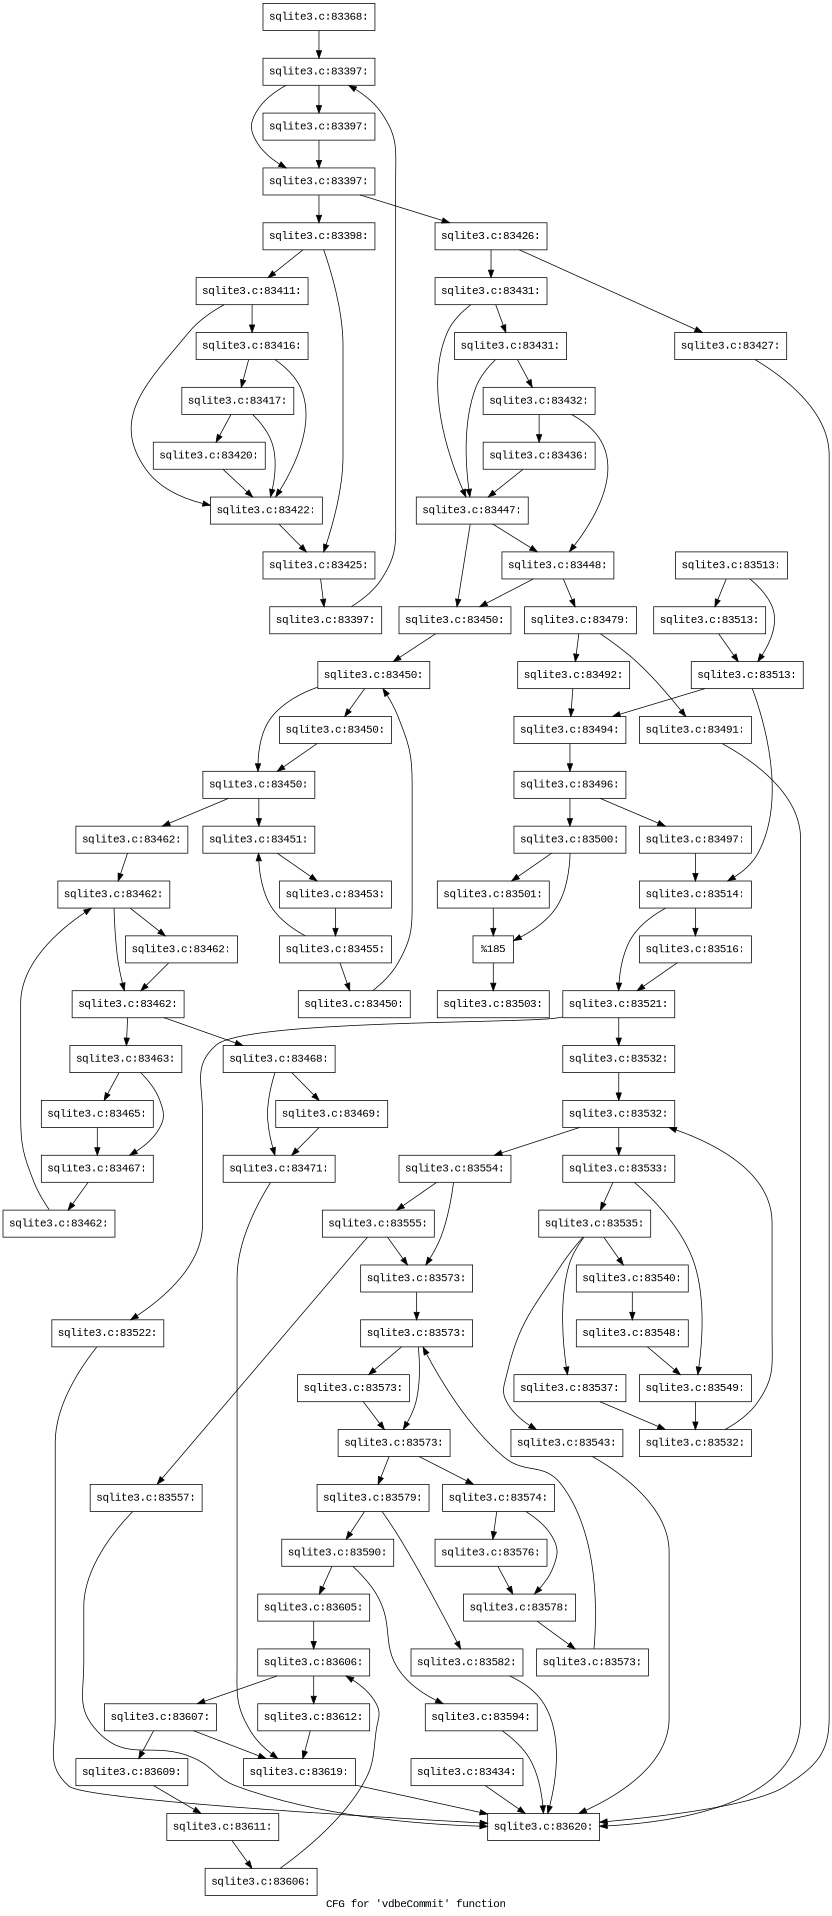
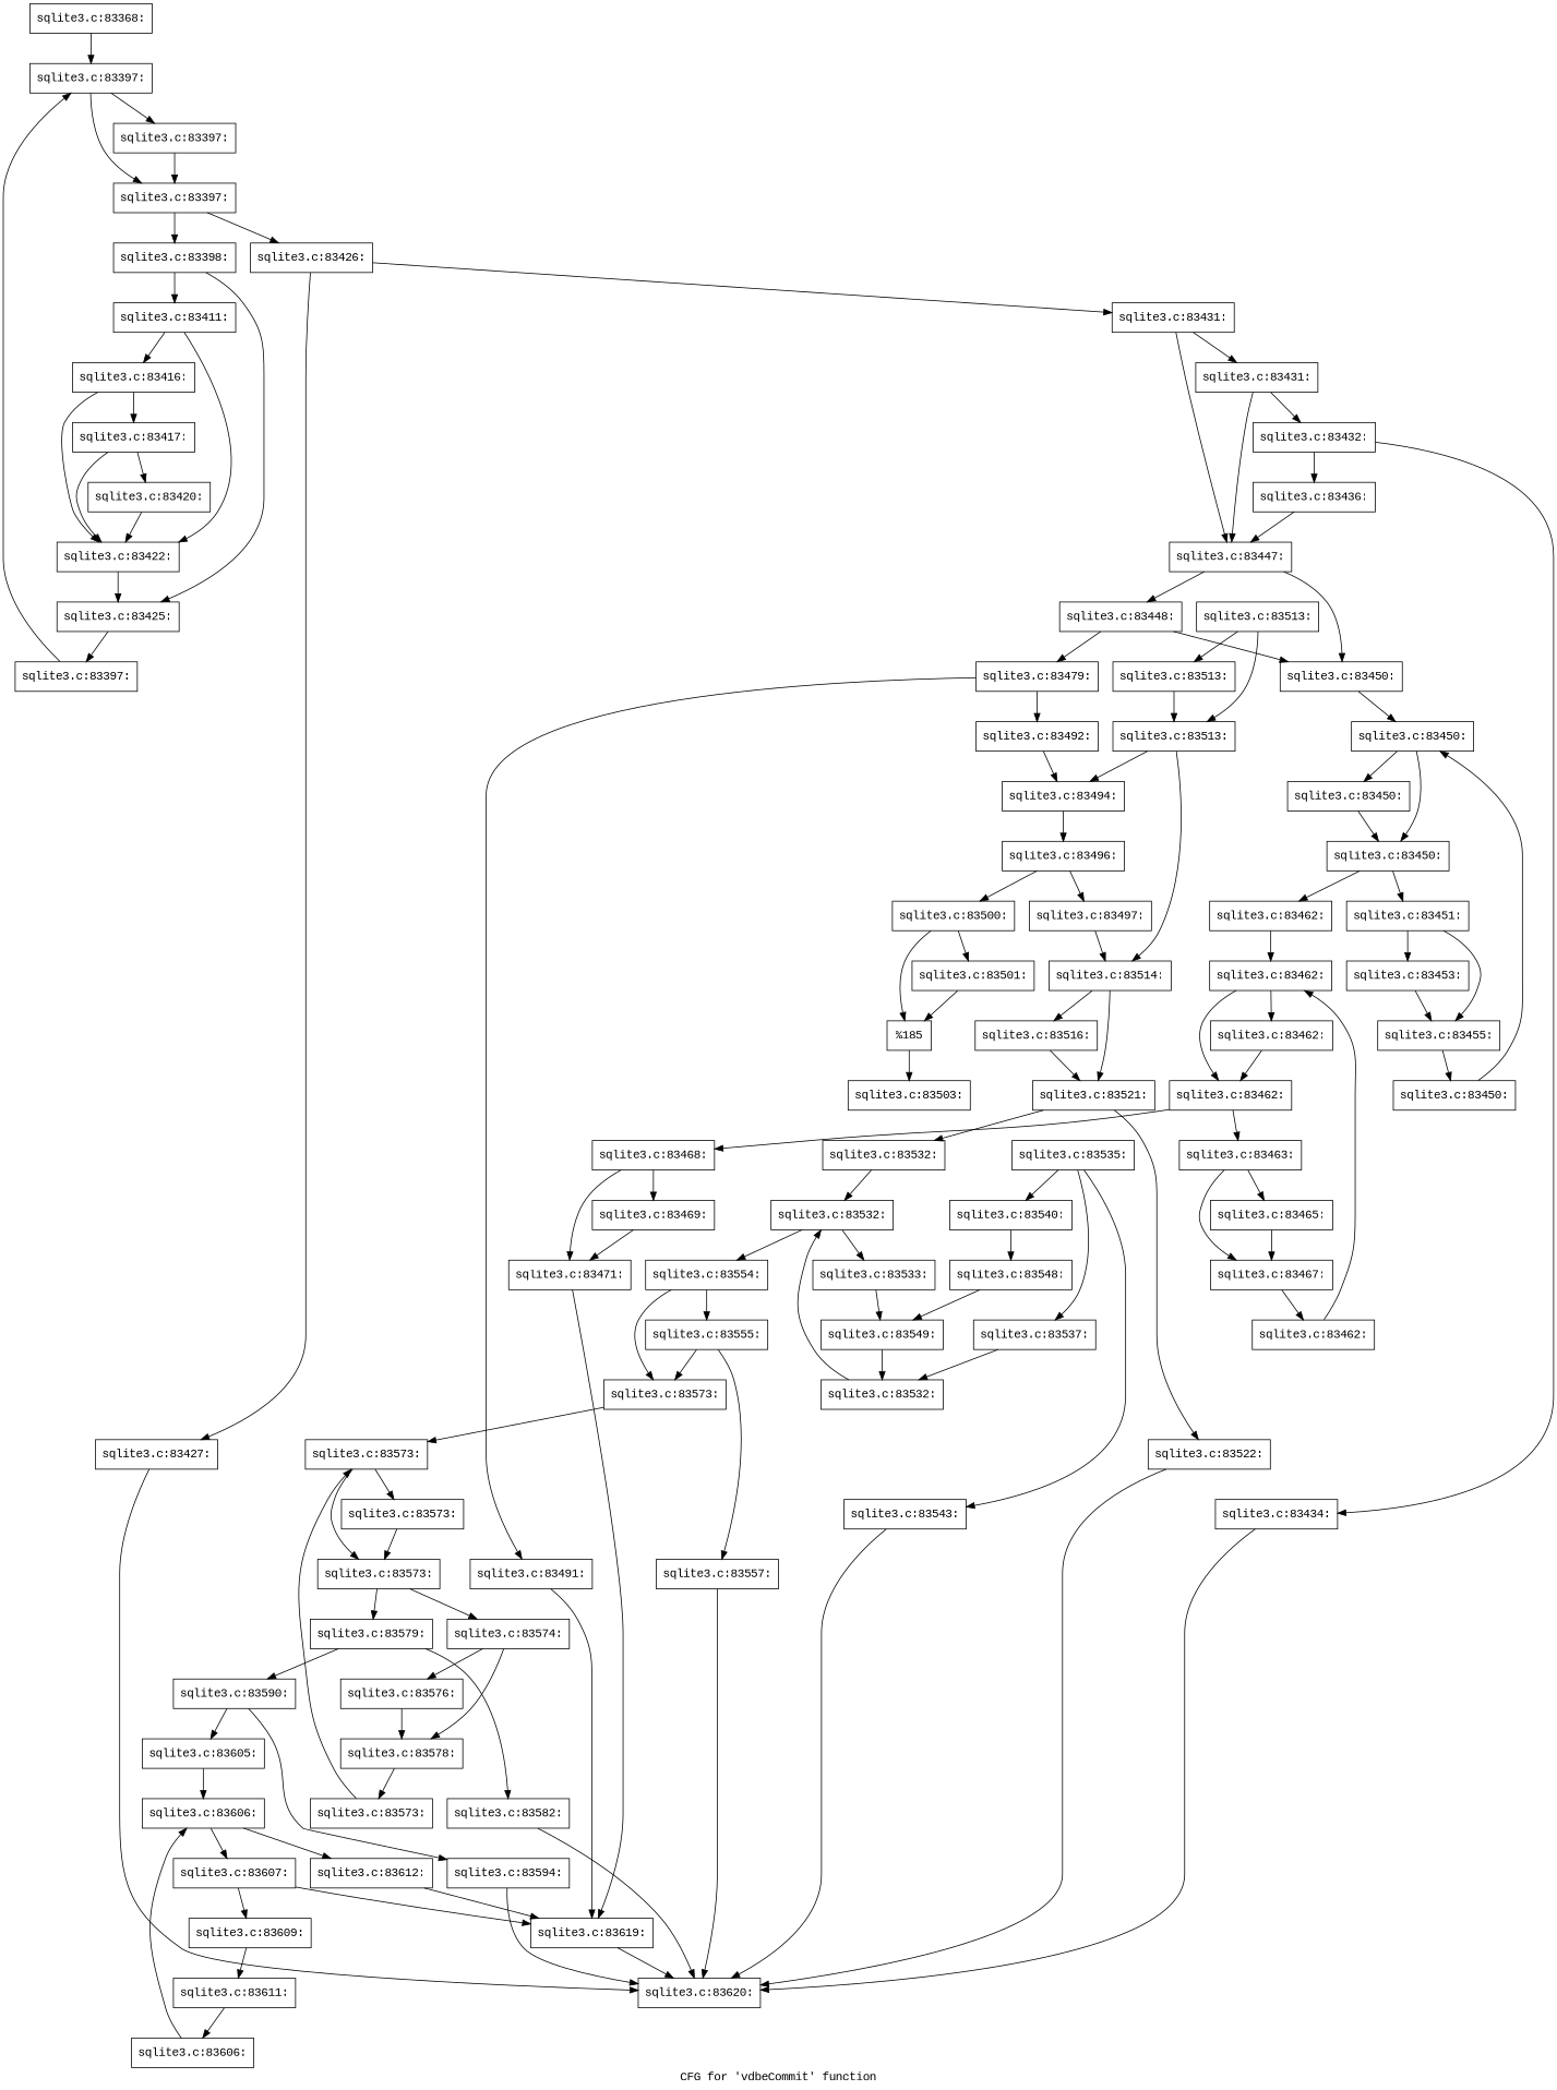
  digraph {
    fontname="Liberation Mono"
    label="CFG for 'vdbeCommit' function"
    node [fontname="Liberation Mono" shape=record]
    edge [fontname="Liberation Mono"]
    n1 [label="{sqlite3.c:83368:}"]
    n2 [label="{sqlite3.c:83397:}"]
    n3 [label="{sqlite3.c:83397:}"]
    n4 [label="{sqlite3.c:83397:}"]
    n5 [label="{sqlite3.c:83398:}"]
    n6 [label="{sqlite3.c:83426:}"]
    n7 [label="{sqlite3.c:83411:}"]
    n8 [label="{sqlite3.c:83425:}"]
    n9 [label="{sqlite3.c:83427:}"]
    n10 [label="{sqlite3.c:83431:}"]
    n11 [label="{sqlite3.c:83416:}"]
    n12 [label="{sqlite3.c:83422:}"]
    n13 [label="{sqlite3.c:83397:}"]
    n14 [label="{sqlite3.c:83620:}"]
    n15 [label="{sqlite3.c:83431:}"]
    n16 [label="{sqlite3.c:83447:}"]
    n17 [label="{sqlite3.c:83417:}"]
    n18 [label="{sqlite3.c:83420:}"]
    n19 [label="{sqlite3.c:83432:}"]
    n20 [label="{sqlite3.c:83450:}"]
    n21 [label="{sqlite3.c:83448:}"]
    n22 [label="{sqlite3.c:83434:}"]
    n23 [label="{sqlite3.c:83436:}"]
    n24 [label="{sqlite3.c:83450:}"]
    n25 [label="{sqlite3.c:83479:}"]
    n26 [label="{sqlite3.c:83450:}"]
    n27 [label="{sqlite3.c:83450:}"]
    n28 [label="{sqlite3.c:83491:}"]
    n29 [label="{sqlite3.c:83492:}"]
    n30 [label="{sqlite3.c:83494:}"]
    n31 [label="{sqlite3.c:83451:}"]
    n32 [label="{sqlite3.c:83462:}"]
    n33 [label="{sqlite3.c:83453:}"]
    n34 [label="{sqlite3.c:83455:}"]
    n35 [label="{sqlite3.c:83462:}"]
    n36 [label="{sqlite3.c:83450:}"]
    n37 [label="{sqlite3.c:83462:}"]
    n38 [label="{sqlite3.c:83462:}"]
    n39 [label="{sqlite3.c:83463:}"]
    n40 [label="{sqlite3.c:83468:}"]
    n41 [label="{sqlite3.c:83465:}"]
    n42 [label="{sqlite3.c:83467:}"]
    n43 [label="{sqlite3.c:83469:}"]
    n44 [label="{sqlite3.c:83471:}"]
    n45 [label="{sqlite3.c:83462:}"]
    n46 [label="{sqlite3.c:83619:}"]
    n47 [label="{sqlite3.c:83496:}"]
    n48 [label="{sqlite3.c:83497:}"]
    n49 [label="{sqlite3.c:83500:}"]
    n50 [label="{sqlite3.c:83514:}"]
    n51 [label="{sqlite3.c:83501:}"]
    n52 [label="{%185}"]
    n53 [label="{sqlite3.c:83513:}"]
    n54 [label="{sqlite3.c:83513:}"]
    n55 [label="{sqlite3.c:83513:}"]
    n56 [label="{sqlite3.c:83516:}"]
    n57 [label="{sqlite3.c:83521:}"]
    n58 [label="{sqlite3.c:83503:}"]
    n59 [label="{sqlite3.c:83522:}"]
    n60 [label="{sqlite3.c:83532:}"]
    n61 [label="{sqlite3.c:83532:}"]
    n62 [label="{sqlite3.c:83533:}"]
    n63 [label="{sqlite3.c:83554:}"]
    n64 [label="{sqlite3.c:83535:}"]
    n65 [label="{sqlite3.c:83549:}"]
    n66 [label="{sqlite3.c:83555:}"]
    n67 [label="{sqlite3.c:83573:}"]
    n68 [label="{sqlite3.c:83537:}"]
    n69 [label="{sqlite3.c:83540:}"]
    n70 [label="{sqlite3.c:83543:}"]
    n71 [label="{sqlite3.c:83532:}"]
    n72 [label="{sqlite3.c:83557:}"]
    n73 [label="{sqlite3.c:83573:}"]
    n74 [label="{sqlite3.c:83548:}"]
    n75 [label="{sqlite3.c:83573:}"]
    n76 [label="{sqlite3.c:83573:}"]
    n77 [label="{sqlite3.c:83574:}"]
    n78 [label="{sqlite3.c:83579:}"]
    n79 [label="{sqlite3.c:83576:}"]
    n80 [label="{sqlite3.c:83578:}"]
    n81 [label="{sqlite3.c:83582:}"]
    n82 [label="{sqlite3.c:83590:}"]
    n83 [label="{sqlite3.c:83573:}"]
    n84 [label="{sqlite3.c:83594:}"]
    n85 [label="{sqlite3.c:83605:}"]
    n86 [label="{sqlite3.c:83606:}"]
    n87 [label="{sqlite3.c:83607:}"]
    n88 [label="{sqlite3.c:83612:}"]
    n89 [label="{sqlite3.c:83609:}"]
    n90 [label="{sqlite3.c:83611:}"]
    n91 [label="{sqlite3.c:83606:}"]
    n1 -> n2
    n2 -> n3
    n2 -> n4
    n3 -> n4
    n4 -> n5
    n4 -> n6
    n5 -> n7
    n5 -> n8
    n6 -> n9
    n6 -> n10
    n7 -> n11
    n7 -> n12
    n8 -> n13
    n9 -> n14
    n10 -> n15
    n10 -> n16
    n11 -> n12
    n11 -> n17
    n12 -> n8
    n13 -> n2
    n15 -> n16
    n15 -> n19
    n16 -> n20
    n16 -> n21
    n17 -> n12
    n17 -> n18
    n18 -> n12
-   n19 -> n21
+   n19 -> n22
    n19 -> n23
    n20 -> n24
    n21 -> n20
    n21 -> n25
    n22 -> n14
    n23 -> n16
    n24 -> n26
    n24 -> n27
    n25 -> n28
    n25 -> n29
    n26 -> n27
    n27 -> n31
    n27 -> n32
-   n28 -> n14
+   n28 -> n46
    n29 -> n30
    n30 -> n47
    n31 -> n33
-   n34 -> n31
+   n31 -> n34
    n32 -> n35
    n33 -> n34
    n34 -> n36
    n35 -> n37
    n35 -> n38
    n36 -> n24
    n37 -> n38
    n38 -> n39
    n38 -> n40
    n39 -> n41
    n39 -> n42
    n40 -> n43
    n40 -> n44
    n41 -> n42
    n42 -> n45
    n43 -> n44
    n44 -> n46
    n45 -> n35
    n46 -> n14
    n47 -> n48
    n47 -> n49
    n48 -> n50
    n49 -> n51
    n49 -> n52
    n50 -> n56
    n50 -> n57
    n51 -> n52
    n52 -> n58
    n53 -> n54
    n53 -> n55
    n54 -> n55
    n55 -> n30
    n55 -> n50
    n56 -> n57
    n57 -> n59
    n57 -> n60
    n59 -> n14
    n60 -> n61
    n61 -> n62
    n61 -> n63
-   n62 -> n64
    n62 -> n65
    n63 -> n66
    n63 -> n67
    n64 -> n68
    n64 -> n69
    n64 -> n70
    n65 -> n71
    n66 -> n67
    n66 -> n72
    n67 -> n73
    n68 -> n71
    n69 -> n74
    n70 -> n14
    n71 -> n61
    n72 -> n14
    n73 -> n75
    n73 -> n76
    n74 -> n65
    n75 -> n76
    n76 -> n77
    n76 -> n78
    n77 -> n79
    n77 -> n80
    n78 -> n81
    n78 -> n82
    n79 -> n80
    n80 -> n83
    n81 -> n14
    n82 -> n84
    n82 -> n85
    n83 -> n73
    n84 -> n14
    n85 -> n86
    n86 -> n87
    n86 -> n88
    n87 -> n46
    n87 -> n89
    n88 -> n46
    n89 -> n90
    n90 -> n91
    n91 -> n86
  }
